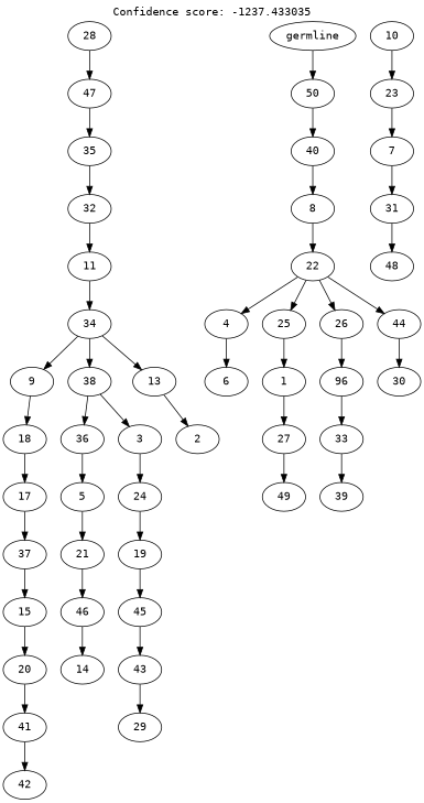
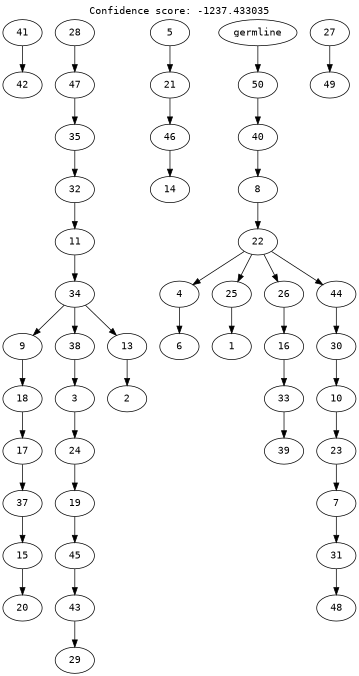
  digraph {
    fontname="DejaVu Sans Mono"
    label="Confidence score: -1237.433035"
    labelloc=t
    node [fontname="DejaVu Sans Mono"]
    edge [fontname="DejaVu Sans Mono"]
    n1 [label=41]
    n2 [label=42]
    n3 [label=20]
    n4 [label=15]
    n5 [label=37]
    n6 [label=17]
    n7 [label=18]
    n8 [label=9]
    n9 [label=46]
    n10 [label=14]
    n11 [label=21]
    n12 [label=5]
-   n13 [label=36]
    n14 [label=43]
    n15 [label=29]
    n16 [label=45]
    n17 [label=19]
    n18 [label=24]
    n19 [label=3]
    n20 [label=38]
    n21 [label=13]
    n22 [label=2]
    n23 [label=34]
    n24 [label=11]
    n25 [label=32]
    n26 [label=35]
    n27 [label=47]
    n28 [label=28]
    n29 [label=6]
    n30 [label=4]
    n31 [label=27]
    n32 [label=49]
    n33 [label=1]
    n34 [label=25]
    n35 [label=33]
    n36 [label=39]
-   n37 [label=96]
+   n37 [label=16]
    n38 [label=26]
    n39 [label=31]
    n40 [label=48]
    n41 [label=7]
    n42 [label=23]
    n43 [label=10]
    n44 [label=30]
    n45 [label=44]
    n46 [label=22]
    n47 [label=8]
    n48 [label=40]
    n49 [label=50]
    n50 [label=germline]
    n1 -> n2
-   n3 -> n1
    n4 -> n3
    n5 -> n4
    n6 -> n5
    n7 -> n6
    n8 -> n7
    n9 -> n10
    n11 -> n9
    n12 -> n11
-   n13 -> n12
    n14 -> n15
    n16 -> n14
    n17 -> n16
    n18 -> n17
    n19 -> n18
-   n20 -> n13
    n20 -> n19
    n21 -> n22
    n23 -> n8
    n23 -> n20
    n23 -> n21
    n24 -> n23
    n25 -> n24
    n26 -> n25
    n27 -> n26
    n28 -> n27
    n30 -> n29
    n31 -> n32
-   n33 -> n31
    n34 -> n33
    n35 -> n36
    n37 -> n35
    n38 -> n37
    n39 -> n40
    n41 -> n39
    n42 -> n41
    n43 -> n42
+   n44 -> n43
    n45 -> n44
    n46 -> n30
    n46 -> n34
    n46 -> n38
    n46 -> n45
    n47 -> n46
    n48 -> n47
    n49 -> n48
    n50 -> n49
  }
